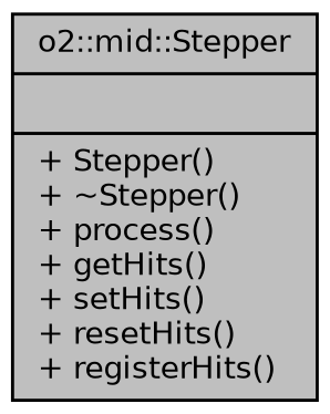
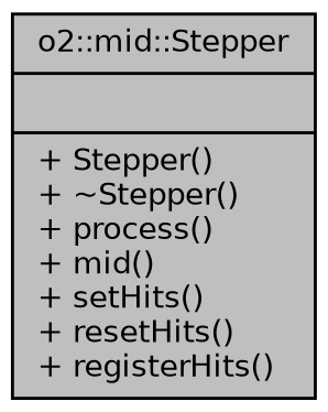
  digraph {
-   n1 [color=black fillcolor=grey75 fontcolor=black fontname=Helvetica fontsize=10 height=0.2 label="{o2::mid::Stepper\n||+ Stepper()\l+ ~Stepper()\l+ process()\l+ getHits()\l+ setHits()\l+ resetHits()\l+ registerHits()\l}" shape=record style=filled width=0.4]
+   n1 [color=black fillcolor=grey75 fontcolor=black fontname=Helvetica fontsize=10 height=0.2 label="{o2::mid::Stepper\n||+ Stepper()\l+ ~Stepper()\l+ process()\l+ mid()\l+ setHits()\l+ resetHits()\l+ registerHits()\l}" shape=record style=filled width=0.4]
  }
